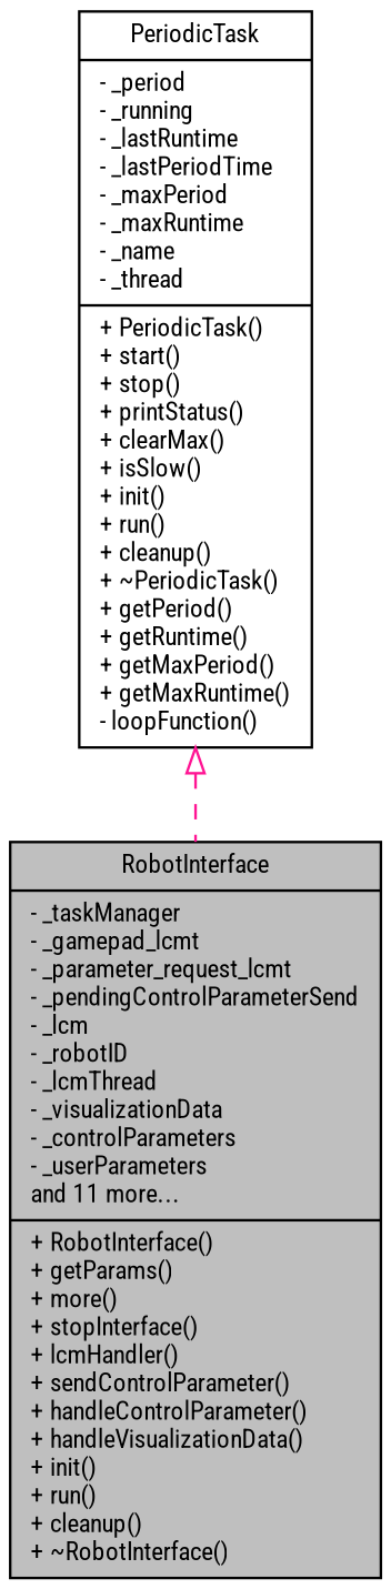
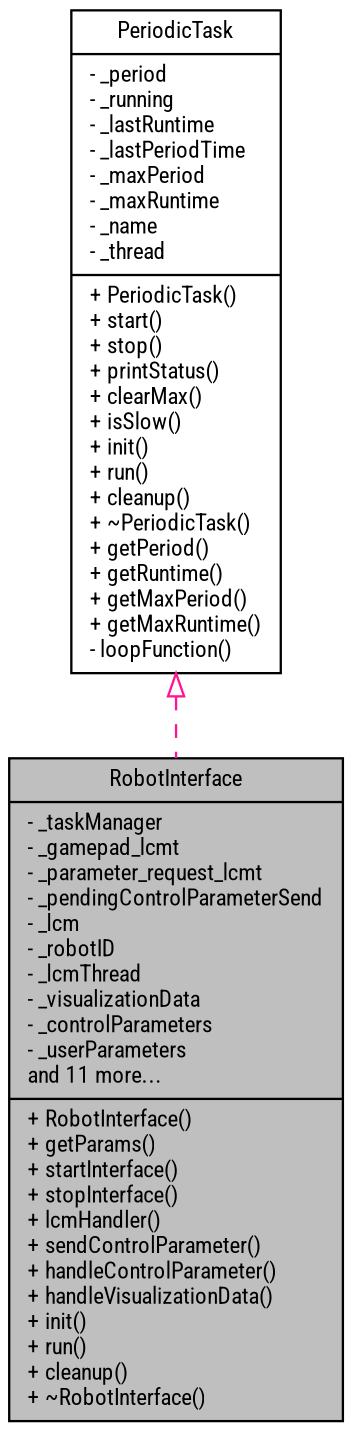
  digraph {
    fontname="Roboto Condensed"
    node [color=black fontname="Roboto Condensed" fontsize=10 shape=record style=filled]
-   n1 [fillcolor=grey75 fontcolor=black height=0.2 label="{RobotInterface\n|- _taskManager\l- _gamepad_lcmt\l- _parameter_request_lcmt\l- _pendingControlParameterSend\l- _lcm\l- _robotID\l- _lcmThread\l- _visualizationData\l- _controlParameters\l- _userParameters\land 11 more...\l|+ RobotInterface()\l+ getParams()\l+ more()\l+ stopInterface()\l+ lcmHandler()\l+ sendControlParameter()\l+ handleControlParameter()\l+ handleVisualizationData()\l+ init()\l+ run()\l+ cleanup()\l+ ~RobotInterface()\l}" width=0.4]
+   n1 [fillcolor=grey75 fontcolor=black height=0.2 label="{RobotInterface\n|- _taskManager\l- _gamepad_lcmt\l- _parameter_request_lcmt\l- _pendingControlParameterSend\l- _lcm\l- _robotID\l- _lcmThread\l- _visualizationData\l- _controlParameters\l- _userParameters\land 11 more...\l|+ RobotInterface()\l+ getParams()\l+ startInterface()\l+ stopInterface()\l+ lcmHandler()\l+ sendControlParameter()\l+ handleControlParameter()\l+ handleVisualizationData()\l+ init()\l+ run()\l+ cleanup()\l+ ~RobotInterface()\l}" width=0.4]
    n2 [fillcolor=white height=0.2 label="{PeriodicTask\n|- _period\l- _running\l- _lastRuntime\l- _lastPeriodTime\l- _maxPeriod\l- _maxRuntime\l- _name\l- _thread\l|+ PeriodicTask()\l+ start()\l+ stop()\l+ printStatus()\l+ clearMax()\l+ isSlow()\l+ init()\l+ run()\l+ cleanup()\l+ ~PeriodicTask()\l+ getPeriod()\l+ getRuntime()\l+ getMaxPeriod()\l+ getMaxRuntime()\l- loopFunction()\l}" width=0.4]
    n2 -> n1 [arrowtail=onormal color=deeppink dir=back fontname="Roboto Condensed" fontsize=10 labelfontname=FreeSans labelfontsize=10 style=dashed]
  }
